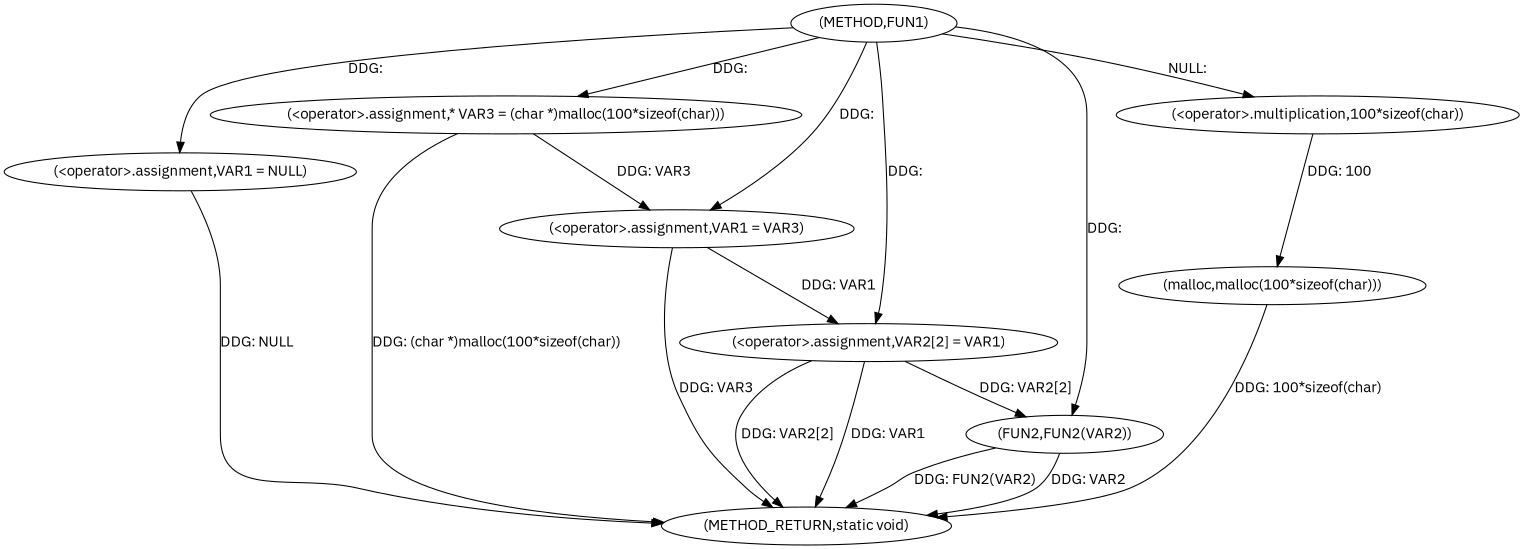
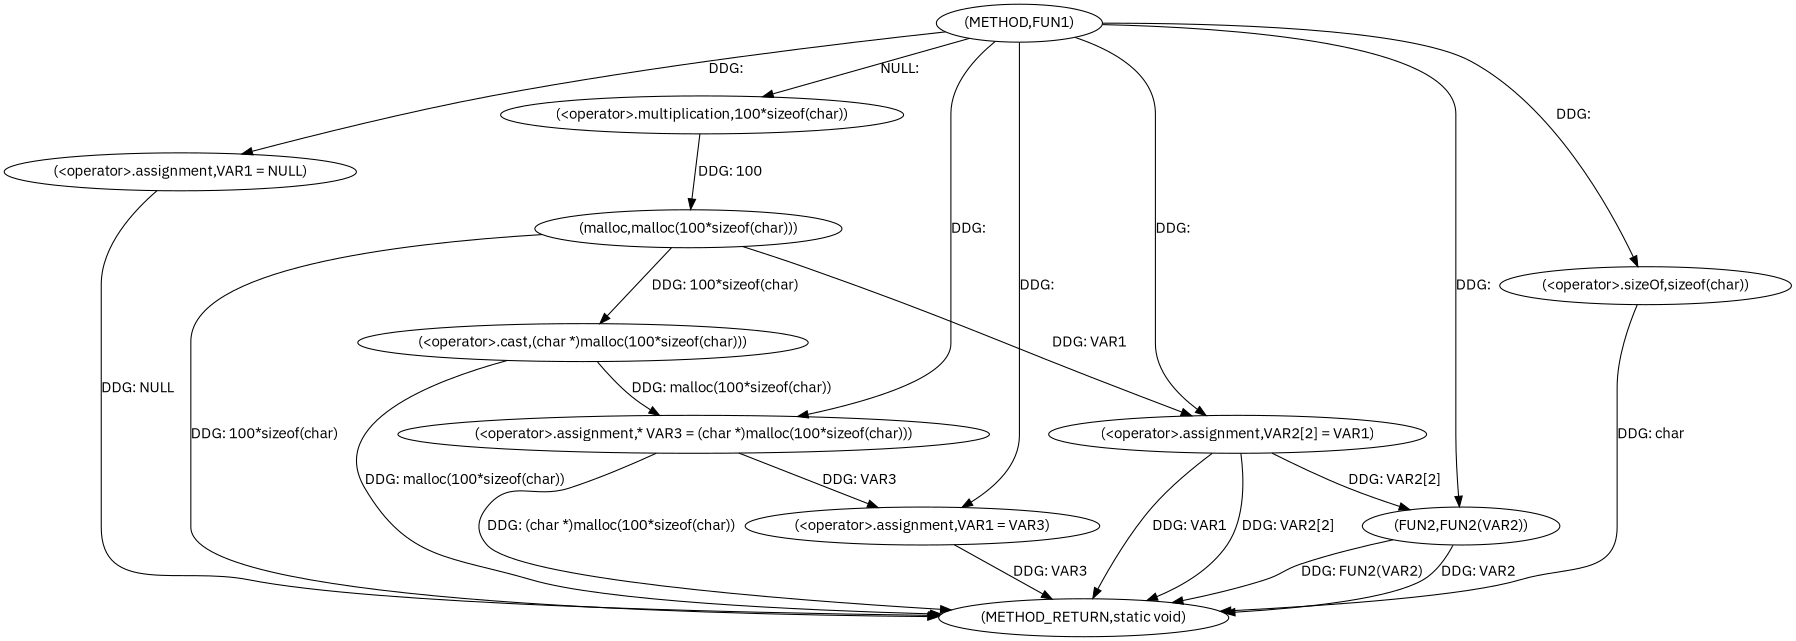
  digraph {
    fontname="IBM Plex Sans"
    node [fontname="IBM Plex Sans"]
    edge [fontname="IBM Plex Sans"]
    n1 [label="(METHOD,FUN1)"]
    n2 [label="(<operator>.assignment,VAR1 = NULL)"]
    n3 [label="(<operator>.assignment,* VAR3 = (char *)malloc(100*sizeof(char)))"]
    n4 [label="(<operator>.multiplication,100*sizeof(char))"]
+   n5 [label="(<operator>.sizeOf,sizeof(char))"]
    n6 [label="(<operator>.assignment,VAR1 = VAR3)"]
    n7 [label="(<operator>.assignment,VAR2[2] = VAR1)"]
    n8 [label="(FUN2,FUN2(VAR2))"]
    n9 [label="(METHOD_RETURN,static void)"]
    n10 [label="(malloc,malloc(100*sizeof(char)))"]
+   n11 [label="(<operator>.cast,(char *)malloc(100*sizeof(char)))"]
    n1 -> n2 [label="DDG: "]
    n1 -> n3 [label="DDG: "]
    n1 -> n4 [label="NULL: "]
+   n1 -> n5 [label="DDG: "]
    n1 -> n6 [label="DDG: "]
    n1 -> n7 [label="DDG: "]
    n1 -> n8 [label="DDG: "]
    n2 -> n9 [label="DDG: NULL"]
    n3 -> n6 [label="DDG: VAR3"]
    n3 -> n9 [label="DDG: (char *)malloc(100*sizeof(char))"]
    n4 -> n10 [label="DDG: 100"]
-   n6 -> n7 [label="DDG: VAR1"]
+   n5 -> n9 [label="DDG: char"]
+   n10 -> n7 [label="DDG: VAR1"]
    n6 -> n9 [label="DDG: VAR3"]
    n7 -> n8 [label="DDG: VAR2[2]"]
    n7 -> n9 [label="DDG: VAR1"]
    n7 -> n9 [label="DDG: VAR2[2]"]
    n8 -> n9 [label="DDG: FUN2(VAR2)"]
    n8 -> n9 [label="DDG: VAR2"]
    n10 -> n9 [label="DDG: 100*sizeof(char)"]
+   n10 -> n11 [label="DDG: 100*sizeof(char)"]
+   n11 -> n3 [label="DDG: malloc(100*sizeof(char))"]
+   n11 -> n9 [label="DDG: malloc(100*sizeof(char))"]
  }
